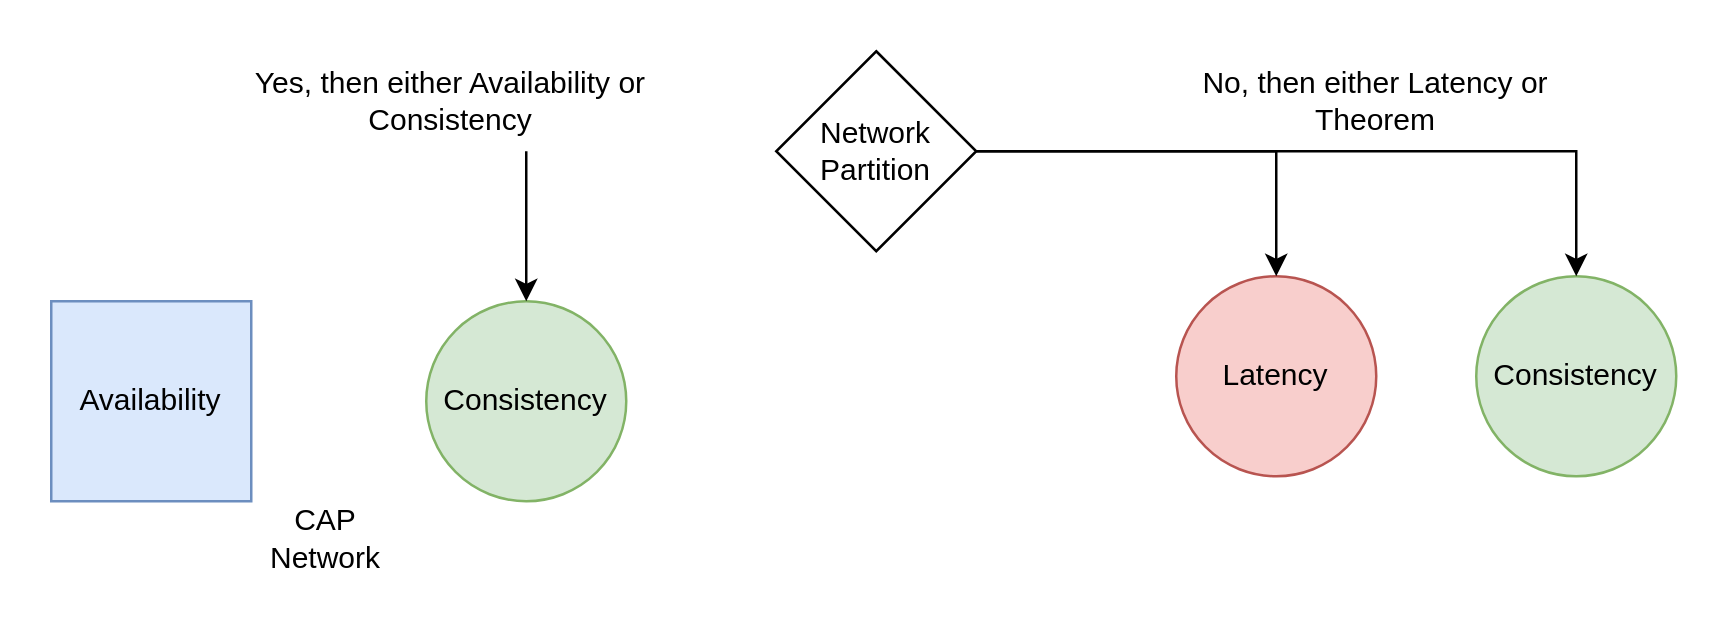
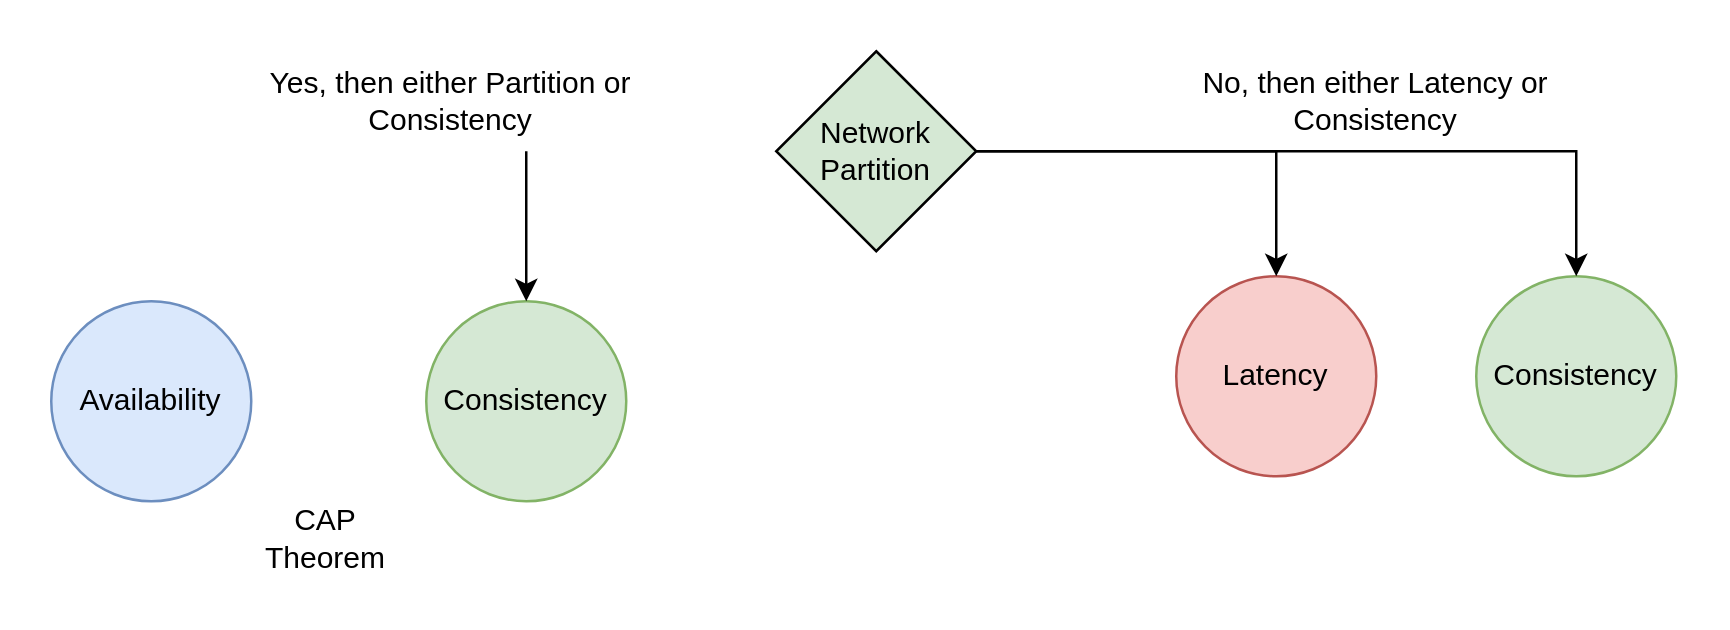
  <mxCell id="0" />
  <mxCell id="1" parent="0" />
- <mxCell id="2" value="Network Partition" style="rhombus;whiteSpace=wrap;html=1;" parent="1" vertex="1"><mxGeometry x="310" y="20" width="80" height="80" as="geometry" /></mxCell>
- <mxCell id="3" value="Availability" style="whiteSpace=wrap;html=1;aspect=fixed;fillColor=#dae8fc;strokeColor=#6c8ebf;rounded=0;" parent="1" vertex="1"><mxGeometry x="20" y="120" width="80" height="80" as="geometry" /></mxCell>
+ <mxCell id="2" value="Network Partition" style="rhombus;whiteSpace=wrap;html=1;fillColor=#d5e8d4;" parent="1" vertex="1"><mxGeometry x="310" y="20" width="80" height="80" as="geometry" /></mxCell>
+ <mxCell id="3" value="Availability" style="ellipse;whiteSpace=wrap;html=1;aspect=fixed;fillColor=#dae8fc;strokeColor=#6c8ebf;" parent="1" vertex="1"><mxGeometry x="20" y="120" width="80" height="80" as="geometry" /></mxCell>
  <mxCell id="4" value="Consistency" style="ellipse;whiteSpace=wrap;html=1;aspect=fixed;fillColor=#d5e8d4;strokeColor=#82b366;" parent="1" vertex="1"><mxGeometry x="170" y="120" width="80" height="80" as="geometry" /></mxCell>
  <mxCell id="5" value="" style="endArrow=classic;html=1;rounded=0;" parent="1" target="4" edge="1"><mxGeometry width="50" height="50" relative="1" as="geometry"><mxPoint x="210" y="60" as="sourcePoint" /><mxPoint x="320" y="110" as="targetPoint" /></mxGeometry></mxCell>
- <mxCell id="6" value="Yes, then either Availability or Consistency" style="text;html=1;strokeColor=none;fillColor=none;align=center;verticalAlign=middle;whiteSpace=wrap;rounded=0;" parent="1" vertex="1"><mxGeometry x="90" y="25" width="180" height="30" as="geometry" /></mxCell>
+ <mxCell id="6" value="Yes, then either Partition or Consistency" style="text;html=1;strokeColor=none;fillColor=none;align=center;verticalAlign=middle;whiteSpace=wrap;rounded=0;" parent="1" vertex="1"><mxGeometry x="90" y="25" width="180" height="30" as="geometry" /></mxCell>
  <mxCell id="7" value="Latency" style="ellipse;whiteSpace=wrap;html=1;aspect=fixed;fillColor=#f8cecc;strokeColor=#b85450;" parent="1" vertex="1"><mxGeometry x="470" y="110" width="80" height="80" as="geometry" /></mxCell>
  <mxCell id="8" value="Consistency" style="ellipse;whiteSpace=wrap;html=1;aspect=fixed;fillColor=#d5e8d4;strokeColor=#82b366;" parent="1" vertex="1"><mxGeometry x="590" y="110" width="80" height="80" as="geometry" /></mxCell>
- <mxCell id="9" value="CAP Network" style="text;html=1;strokeColor=none;fillColor=none;align=center;verticalAlign=middle;whiteSpace=wrap;rounded=0;" parent="1" vertex="1"><mxGeometry x="100" y="200" width="60" height="30" as="geometry" /></mxCell>
+ <mxCell id="9" value="CAP Theorem" style="text;html=1;strokeColor=none;fillColor=none;align=center;verticalAlign=middle;whiteSpace=wrap;rounded=0;" parent="1" vertex="1"><mxGeometry x="100" y="200" width="60" height="30" as="geometry" /></mxCell>
  <mxCell id="10" value="" style="endArrow=classic;html=1;rounded=0;exitX=1;exitY=0.5;exitDx=0;exitDy=0;entryX=0.5;entryY=0;entryDx=0;entryDy=0;edgeStyle=orthogonalEdgeStyle;" parent="1" source="2" target="8" edge="1"><mxGeometry width="50" height="50" relative="1" as="geometry"><mxPoint x="270" y="160" as="sourcePoint" /><mxPoint x="320" y="110" as="targetPoint" /></mxGeometry></mxCell>
  <mxCell id="11" value="" style="endArrow=classic;html=1;rounded=0;exitX=1;exitY=0.5;exitDx=0;exitDy=0;entryX=0.5;entryY=0;entryDx=0;entryDy=0;edgeStyle=orthogonalEdgeStyle;" parent="1" source="2" target="7" edge="1"><mxGeometry width="50" height="50" relative="1" as="geometry"><mxPoint x="270" y="160" as="sourcePoint" /><mxPoint x="320" y="110" as="targetPoint" /></mxGeometry></mxCell>
- <mxCell id="12" value="No, then either Latency or Theorem" style="text;html=1;strokeColor=none;fillColor=none;align=center;verticalAlign=middle;whiteSpace=wrap;rounded=0;" parent="1" vertex="1"><mxGeometry x="460" y="25" width="180" height="30" as="geometry" /></mxCell>
+ <mxCell id="12" value="No, then either Latency or Consistency" style="text;html=1;strokeColor=none;fillColor=none;align=center;verticalAlign=middle;whiteSpace=wrap;rounded=0;" parent="1" vertex="1"><mxGeometry x="460" y="25" width="180" height="30" as="geometry" /></mxCell>
